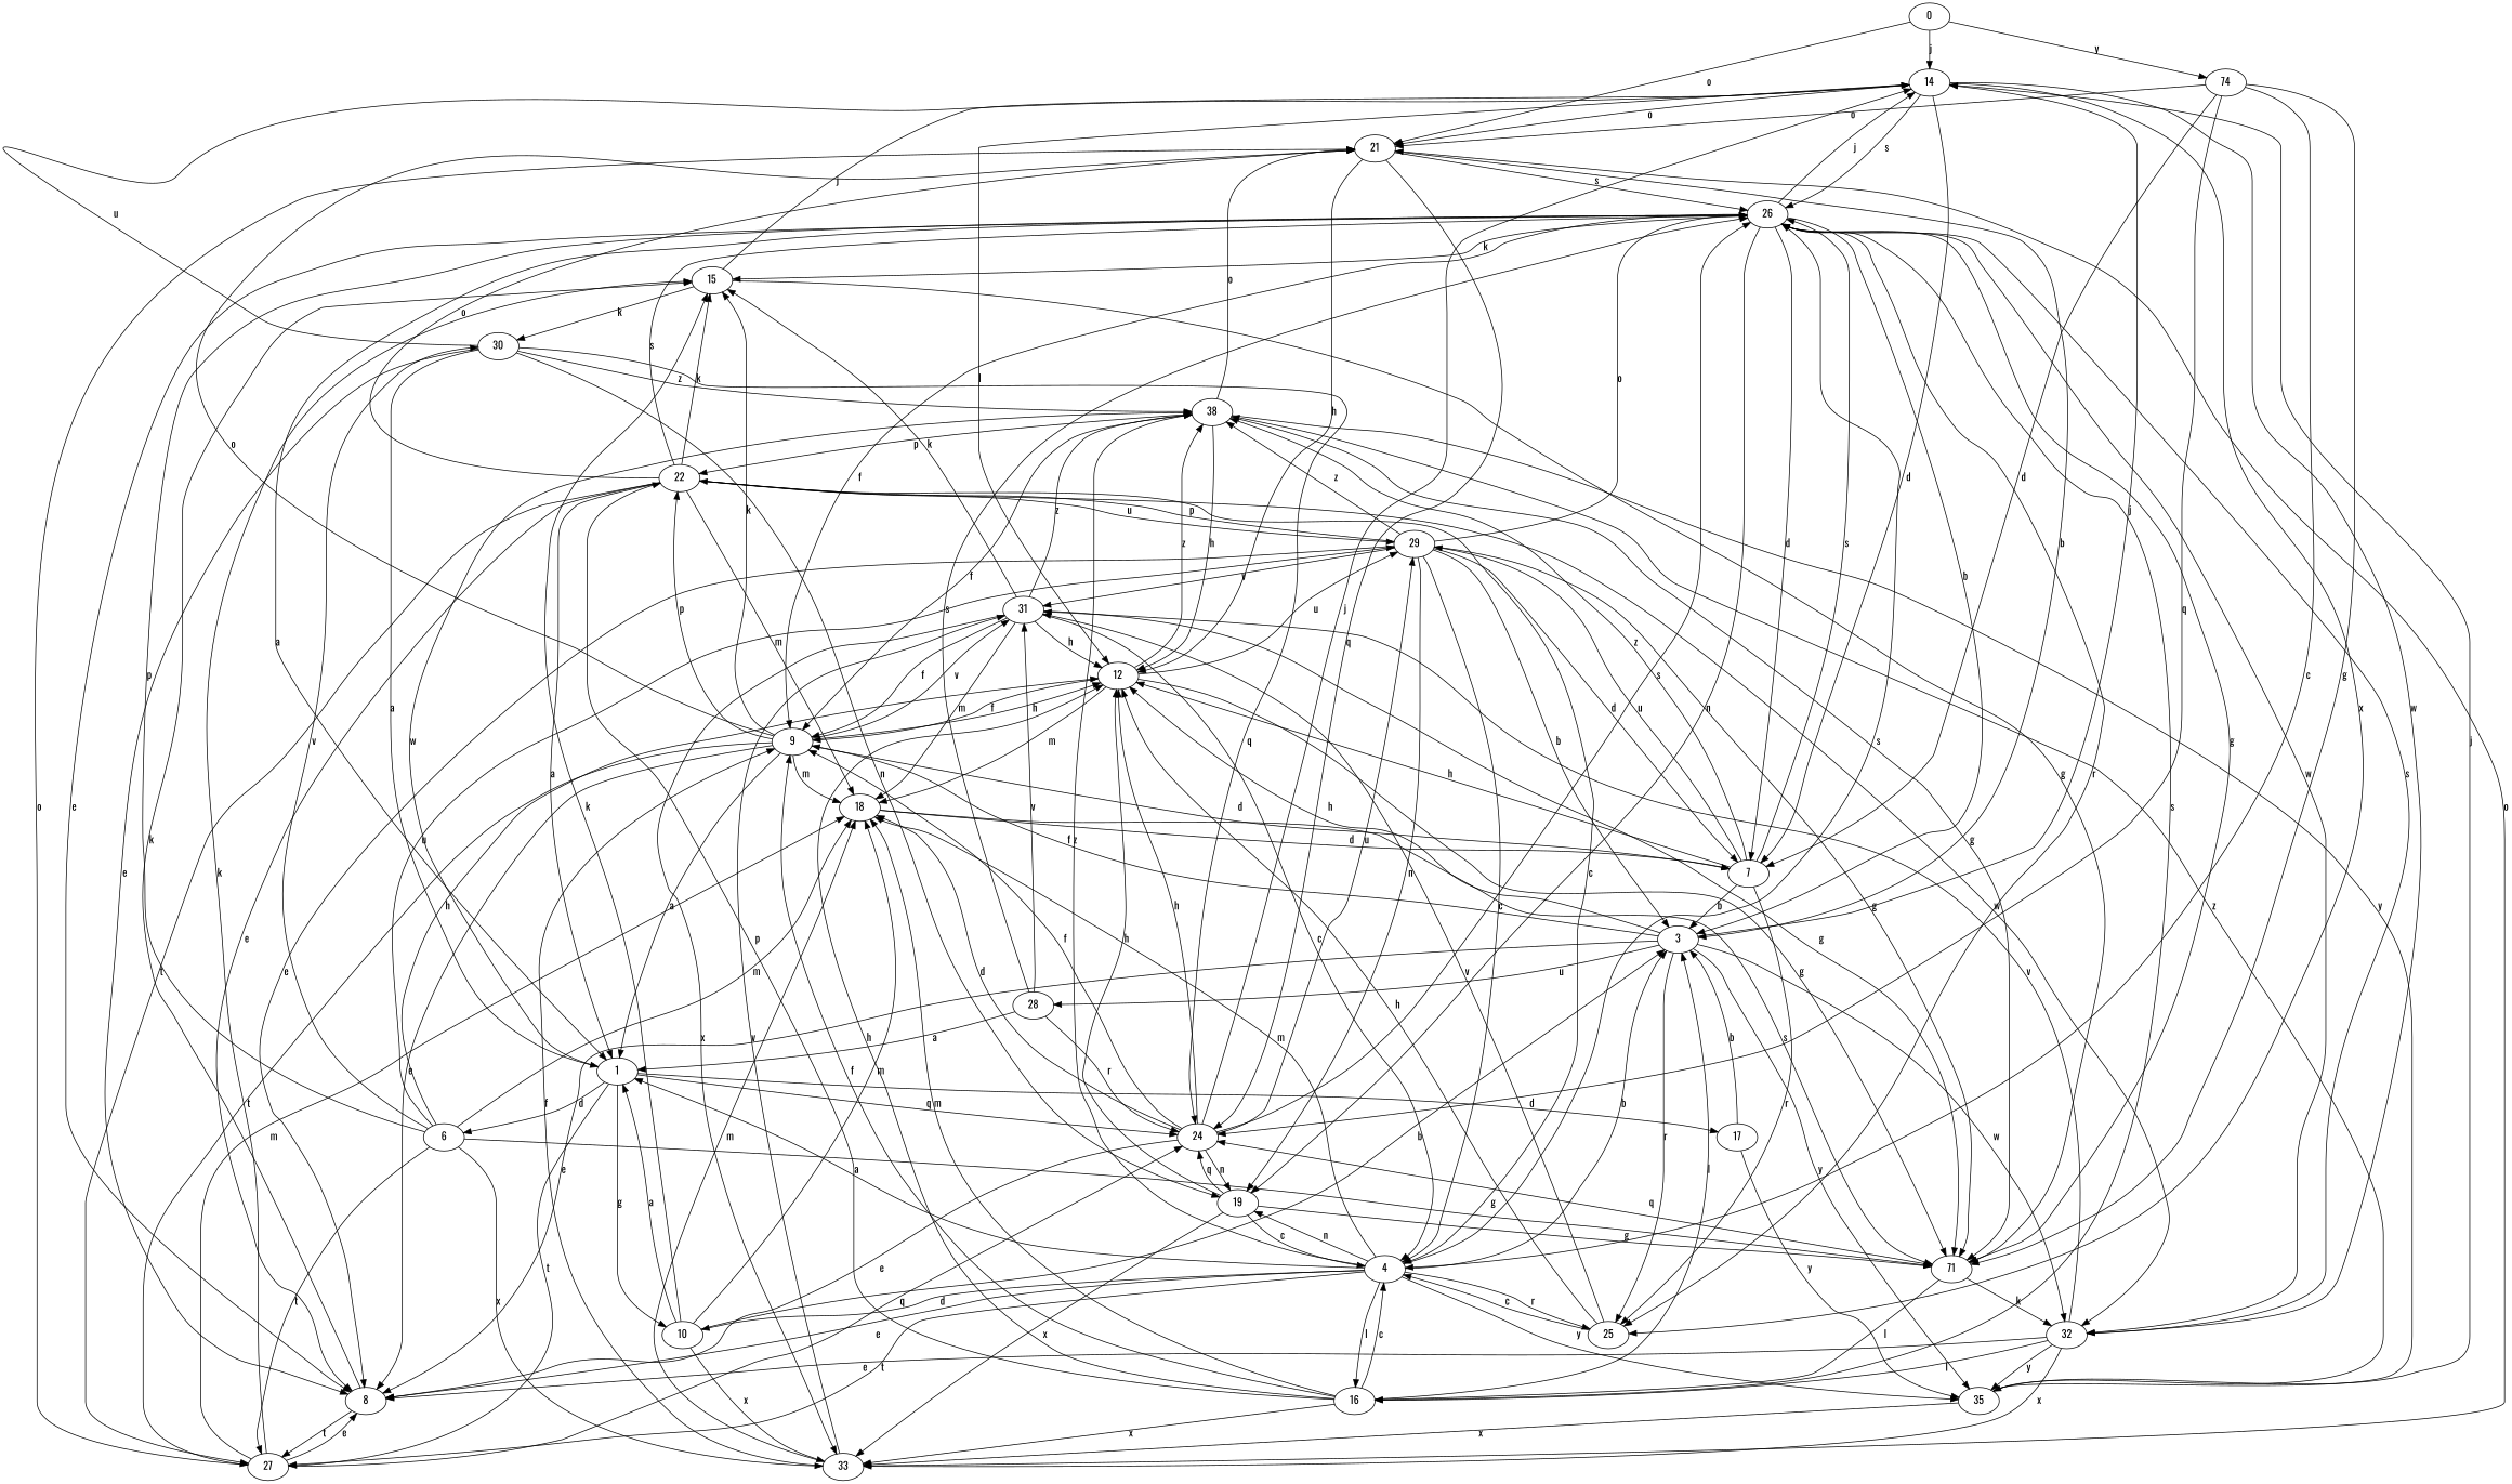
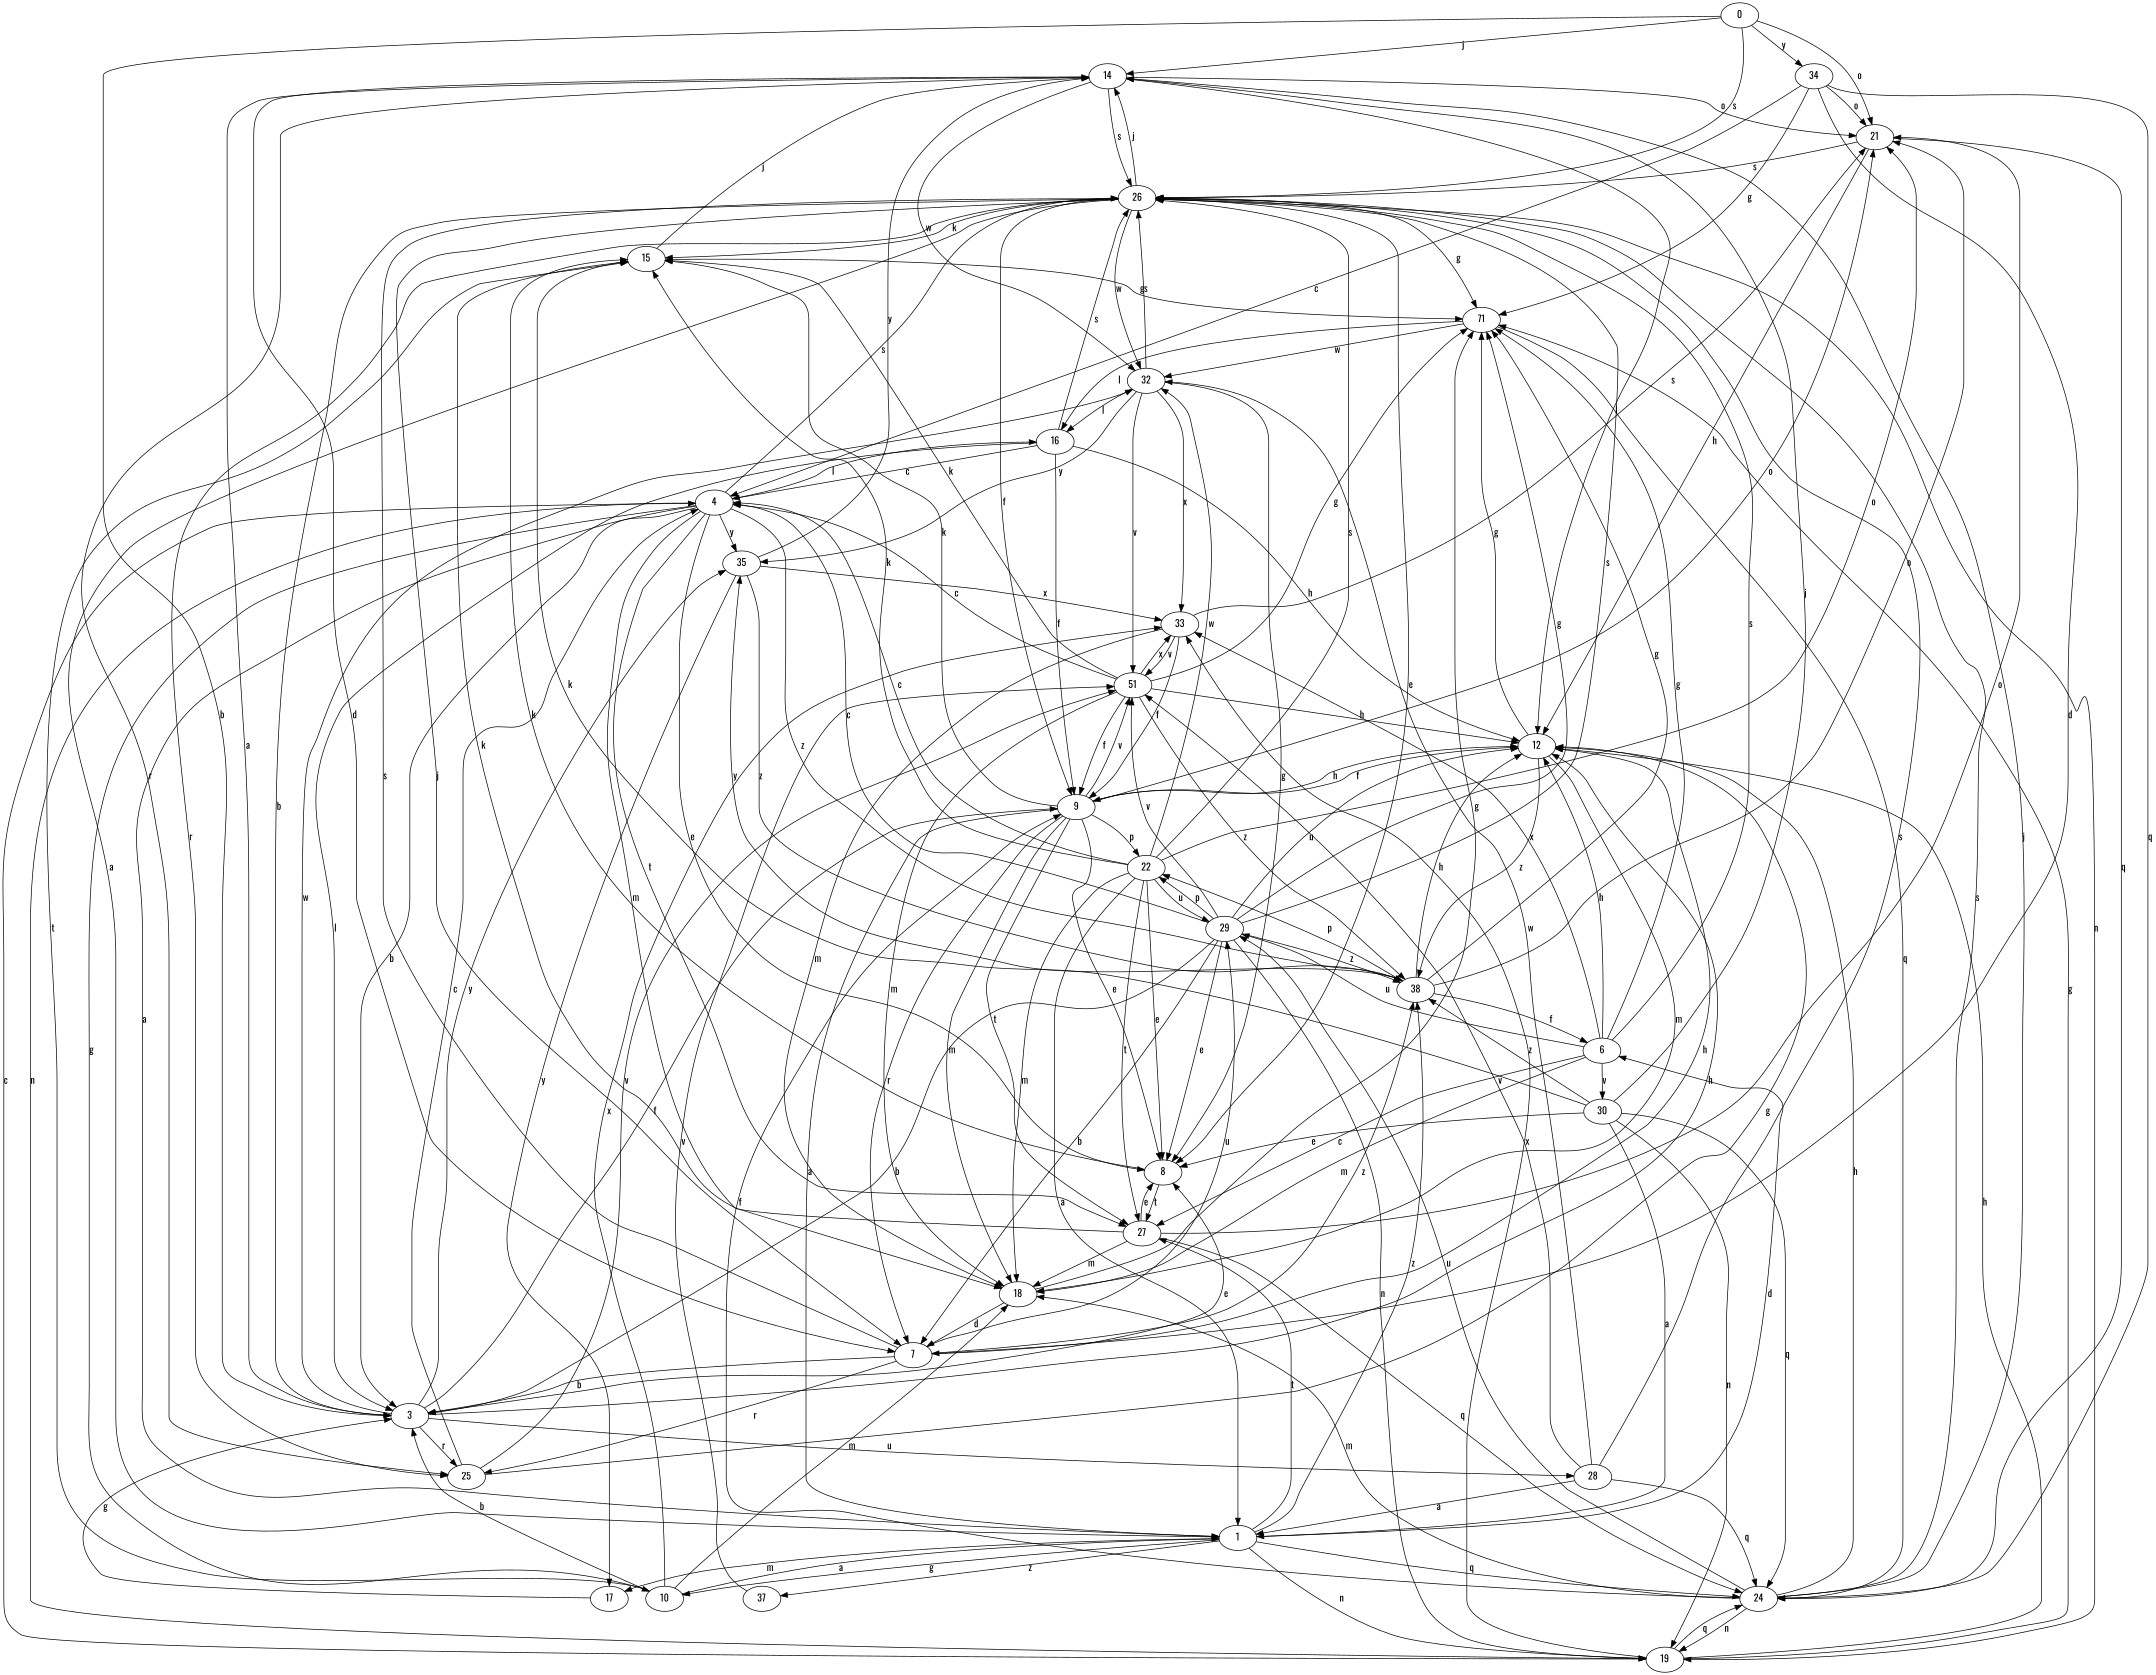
  strict digraph {
    fontname=Oswald
    node [fontname=Oswald]
    edge [fontname=Oswald]
    0
    14
    21
    26
-   34 [label=74]
+   34
    12
    25
    32
    7
    24
    3
    1
    19
    8
    9
    n16 [label=71]
    15
    4
    6
    10
    17
    27
+   37
    38
    18
    29
    30
    33
    35
-   31
+   31 [label=51]
    22
    28
    16
    0 -> 14 [label=j]
    0 -> 21 [label=o]
+   0 -> 26 [label=s]
    0 -> 34 [label=y]
    14 -> 21 [label=o]
    14 -> 26 [label=s]
    14 -> 12 [label=l]
-   14 -> 25 [label=x]
+   14 -> 25 [label=r]
    14 -> 32 [label=w]
    14 -> 7 [label=d]
    21 -> 26 [label=s]
    21 -> 12 [label=h]
    21 -> 24 [label=q]
-   21 -> 3 [label=b]
+   0 -> 3 [label=b]
    26 -> 14 [label=j]
    26 -> 25 [label=r]
    26 -> 32 [label=w]
-   26 -> 7 [label=d]
+   26 -> 7 [label=j]
    26 -> 3 [label=b]
    26 -> 1 [label=a]
    26 -> 19 [label=n]
    26 -> 8 [label=e]
    26 -> 9 [label=f]
    26 -> n16 [label=g]
    26 -> 15 [label=k]
    34 -> 21 [label=o]
    34 -> 7 [label=d]
    34 -> 24 [label=q]
    34 -> n16 [label=g]
    34 -> 4 [label=c]
    12 -> 9 [label=f]
    12 -> n16 [label=g]
    12 -> 38 [label=z]
    12 -> 18 [label=m]
-   12 -> 29 [label=u]
-   25 -> 12 [label=h]
+   29 -> 12 [label=u]
+   25 -> 12 [label=g]
    25 -> 4 [label=c]
    25 -> 31 [label=v]
    32 -> 26 [label=s]
-   32 -> 8 [label=e]
+   32 -> 8 [label=g]
    32 -> 33 [label=x]
    32 -> 35 [label=y]
    32 -> 31 [label=v]
    32 -> 16 [label=l]
    7 -> 26 [label=s]
    7 -> 12 [label=h]
    7 -> 25 [label=r]
    7 -> 3 [label=b]
    7 -> 38 [label=z]
    7 -> 29 [label=u]
    24 -> 14 [label=j]
    24 -> 26 [label=s]
    24 -> 12 [label=h]
    24 -> 19 [label=n]
-   24 -> 8 [label=e]
    24 -> 9 [label=f]
-   24 -> 18 [label=d]
+   24 -> 18 [label=m]
    24 -> 29 [label=u]
-   3 -> 14 [label=j]
+   3 -> 14 [label=a]
    3 -> 12 [label=h]
    3 -> 25 [label=r]
    3 -> 32 [label=w]
    3 -> 8 [label=e]
    3 -> 9 [label=f]
    3 -> 35 [label=y]
    3 -> 28 [label=u]
    1 -> 24 [label=q]
+   1 -> 19 [label=n]
    1 -> 6 [label=d]
    1 -> 10 [label=g]
-   1 -> 17 [label=d]
+   1 -> 17 [label=m]
    1 -> 27 [label=t]
-   1 -> 38 [label=w]
+   1 -> 37 [label=z]
+   1 -> 38 [label=z]
    19 -> 12 [label=h]
    19 -> 24 [label=q]
    19 -> n16 [label=g]
    19 -> 4 [label=c]
    19 -> 33 [label=x]
    8 -> 15 [label=k]
    8 -> 27 [label=t]
    9 -> 21 [label=o]
    9 -> 12 [label=h]
-   9 -> 7 [label=d]
+   9 -> 7 [label=r]
    9 -> 1 [label=a]
    9 -> 8 [label=e]
    9 -> 15 [label=k]
    9 -> 27 [label=t]
    9 -> 18 [label=m]
    9 -> 31 [label=v]
    9 -> 22 [label=p]
-   n16 -> 32 [label=k]
+   n16 -> 32 [label=w]
    n16 -> 24 [label=q]
    n16 -> 16 [label=l]
    15 -> 14 [label=j]
    15 -> n16 [label=g]
    4 -> 26 [label=s]
-   4 -> 25 [label=r]
    4 -> 3 [label=b]
    4 -> 1 [label=a]
    4 -> 19 [label=n]
    4 -> 8 [label=e]
-   4 -> 10 [label=d]
+   4 -> 10 [label=g]
    4 -> 27 [label=t]
    4 -> 38 [label=z]
    4 -> 18 [label=m]
    4 -> 35 [label=y]
    4 -> 16 [label=l]
-   6 -> 26 [label=p]
+   6 -> 26 [label=s]
    6 -> 12 [label=h]
    6 -> n16 [label=g]
-   6 -> 27 [label=t]
+   6 -> 27 [label=c]
    6 -> 18 [label=m]
    6 -> 29 [label=u]
    6 -> 30 [label=v]
    6 -> 33 [label=x]
    10 -> 3 [label=b]
    10 -> 1 [label=a]
-   10 -> 15 [label=k]
+   10 -> 15 [label=t]
    10 -> 18 [label=m]
    10 -> 33 [label=x]
-   17 -> 3 [label=b]
-   17 -> 35 [label=y]
+   17 -> 3 [label=g]
+   35 -> 17 [label=y]
    27 -> 21 [label=o]
    27 -> 24 [label=q]
    27 -> 8 [label=e]
    27 -> 15 [label=k]
    27 -> 18 [label=m]
+   37 -> 31 [label=v]
    38 -> 21 [label=o]
    38 -> 12 [label=h]
-   38 -> 9 [label=f]
+   38 -> 6 [label=f]
    38 -> n16 [label=g]
    38 -> 35 [label=y]
    38 -> 22 [label=p]
    18 -> 7 [label=d]
-   18 -> n16 [label=s]
-   29 -> 26 [label=o]
-   29 -> 7 [label=d]
+   18 -> n16 [label=g]
+   29 -> 26 [label=s]
+   29 -> 7 [label=b]
    29 -> 3 [label=b]
    29 -> 19 [label=n]
    29 -> 8 [label=e]
    29 -> n16 [label=g]
    29 -> 4 [label=c]
    29 -> 38 [label=z]
    29 -> 31 [label=v]
    29 -> 22 [label=p]
-   30 -> 14 [label=u]
+   30 -> 14 [label=j]
    30 -> 24 [label=q]
    30 -> 1 [label=a]
    30 -> 19 [label=n]
    30 -> 8 [label=e]
-   15 -> 30 [label=k]
+   30 -> 15 [label=k]
    30 -> 38 [label=z]
-   33 -> 21 [label=o]
+   33 -> 21 [label=s]
    33 -> 9 [label=f]
    33 -> 18 [label=m]
    33 -> 31 [label=v]
-   35 -> 14 [label=j]
+   35 -> 14 [label=y]
    35 -> 38 [label=z]
    35 -> 33 [label=x]
    31 -> 12 [label=h]
    31 -> 9 [label=f]
    31 -> n16 [label=g]
    31 -> 15 [label=k]
    31 -> 4 [label=c]
    31 -> 38 [label=z]
    31 -> 18 [label=m]
    31 -> 33 [label=x]
    22 -> 21 [label=o]
    22 -> 26 [label=s]
    22 -> 32 [label=w]
    22 -> 1 [label=a]
    22 -> 8 [label=e]
    22 -> 15 [label=k]
    22 -> 4 [label=c]
    22 -> 27 [label=t]
    22 -> 18 [label=m]
    22 -> 29 [label=u]
    28 -> 26 [label=s]
-   28 -> 24 [label=r]
+   28 -> 32 [label=w]
+   28 -> 24 [label=q]
    28 -> 1 [label=a]
    28 -> 31 [label=v]
    16 -> 26 [label=s]
    16 -> 12 [label=h]
    16 -> 3 [label=l]
    16 -> 9 [label=f]
    16 -> 4 [label=c]
-   16 -> 18 [label=m]
-   16 -> 33 [label=x]
-   16 -> 22 [label=p]
  }
